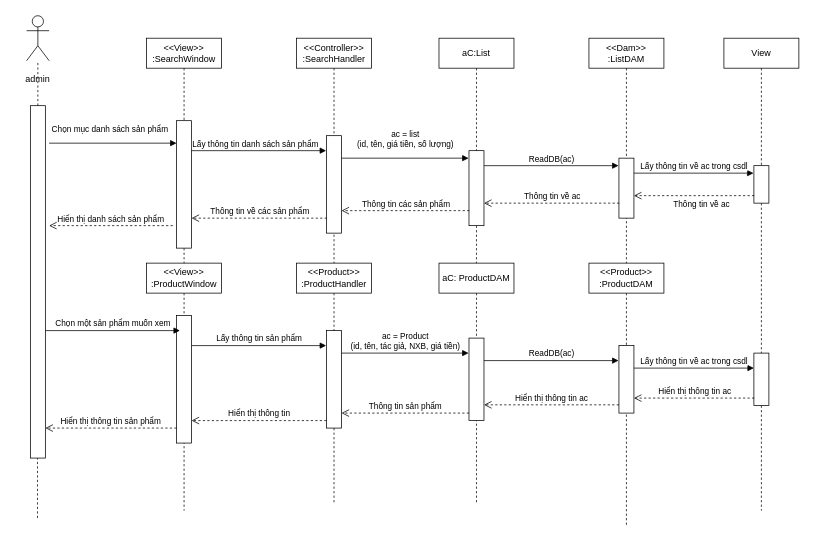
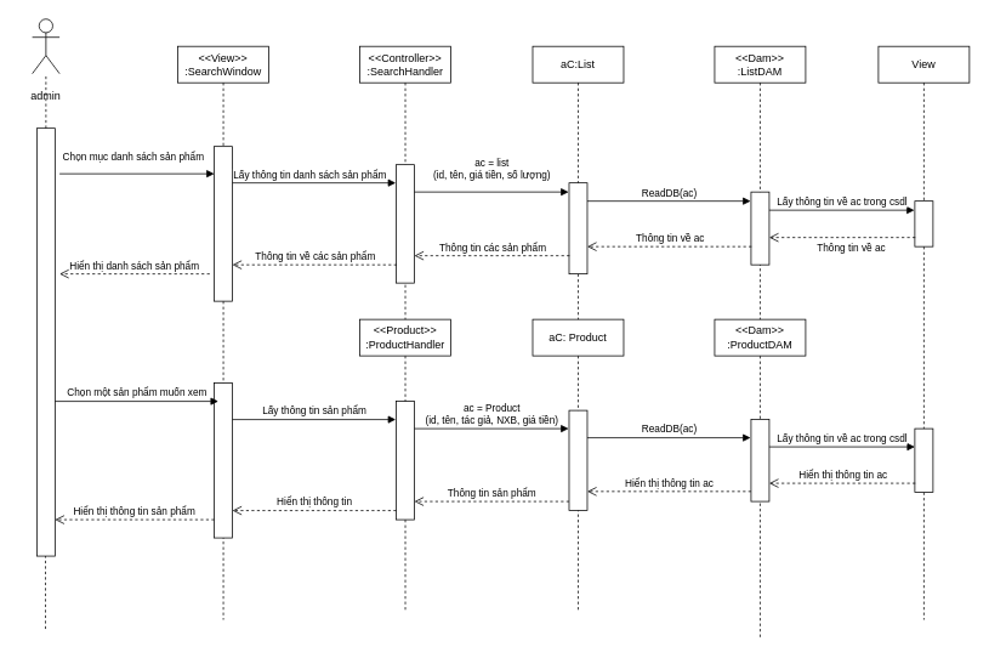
  <mxCell id="0" />
  <mxCell id="1" parent="0" />
  <mxCell id="2" value="Actor" style="shape=umlActor;verticalLabelPosition=bottom;verticalAlign=top;outlineConnect=0;html=1;fontColor=none;noLabel=1;" vertex="1" parent="1"><mxGeometry x="35" y="20" width="30" height="60" as="geometry" /></mxCell>
  <mxCell id="3" value="" style="html=1;points=[[0,0,0,0,5],[0,1,0,0,-5],[1,0,0,0,5],[1,1,0,0,-5]];perimeter=orthogonalPerimeter;outlineConnect=0;targetShapes=umlLifeline;portConstraint=eastwest;newEdgeStyle={&quot;curved&quot;:0,&quot;rounded&quot;:0};" vertex="1" parent="1"><mxGeometry x="40" y="140" width="20" height="470" as="geometry" /></mxCell>
  <mxCell id="4" value="&amp;lt;&amp;lt;View&amp;gt;&amp;gt;&lt;div&gt;:SearchWindow&lt;/div&gt;" style="shape=umlLifeline;perimeter=lifelinePerimeter;whiteSpace=wrap;html=1;container=1;dropTarget=0;collapsible=0;recursiveResize=0;outlineConnect=0;portConstraint=eastwest;newEdgeStyle={&quot;curved&quot;:0,&quot;rounded&quot;:0};" vertex="1" parent="1"><mxGeometry x="195" y="50" width="100" height="630" as="geometry" /></mxCell>
  <mxCell id="5" value="&amp;lt;&amp;lt;Controller&amp;gt;&amp;gt;&lt;div&gt;:SearchHandler&lt;/div&gt;" style="shape=umlLifeline;perimeter=lifelinePerimeter;whiteSpace=wrap;html=1;container=1;dropTarget=0;collapsible=0;recursiveResize=0;outlineConnect=0;portConstraint=eastwest;newEdgeStyle={&quot;curved&quot;:0,&quot;rounded&quot;:0};" vertex="1" parent="1"><mxGeometry x="395" y="50" width="100" height="620" as="geometry" /></mxCell>
  <mxCell id="6" value="" style="html=1;points=[[0,0,0,0,5],[0,1,0,0,-5],[1,0,0,0,5],[1,1,0,0,-5]];perimeter=orthogonalPerimeter;outlineConnect=0;targetShapes=umlLifeline;portConstraint=eastwest;newEdgeStyle={&quot;curved&quot;:0,&quot;rounded&quot;:0};" vertex="1" parent="5"><mxGeometry x="40" y="130" width="20" height="130" as="geometry" /></mxCell>
  <mxCell id="7" value="" style="html=1;points=[[0,0,0,0,5],[0,1,0,0,-5],[1,0,0,0,5],[1,1,0,0,-5]];perimeter=orthogonalPerimeter;outlineConnect=0;targetShapes=umlLifeline;portConstraint=eastwest;newEdgeStyle={&quot;curved&quot;:0,&quot;rounded&quot;:0};" vertex="1" parent="5"><mxGeometry x="40" y="390" width="20" height="130" as="geometry" /></mxCell>
  <mxCell id="8" value="aC:List" style="shape=umlLifeline;perimeter=lifelinePerimeter;whiteSpace=wrap;html=1;container=1;dropTarget=0;collapsible=0;recursiveResize=0;outlineConnect=0;portConstraint=eastwest;newEdgeStyle={&quot;curved&quot;:0,&quot;rounded&quot;:0};" vertex="1" parent="1"><mxGeometry x="585" y="50" width="100" height="620" as="geometry" /></mxCell>
  <mxCell id="9" value="" style="html=1;points=[[0,0,0,0,5],[0,1,0,0,-5],[1,0,0,0,5],[1,1,0,0,-5]];perimeter=orthogonalPerimeter;outlineConnect=0;targetShapes=umlLifeline;portConstraint=eastwest;newEdgeStyle={&quot;curved&quot;:0,&quot;rounded&quot;:0};" vertex="1" parent="8"><mxGeometry x="40" y="150" width="20" height="100" as="geometry" /></mxCell>
  <mxCell id="10" value="" style="html=1;points=[[0,0,0,0,5],[0,1,0,0,-5],[1,0,0,0,5],[1,1,0,0,-5]];perimeter=orthogonalPerimeter;outlineConnect=0;targetShapes=umlLifeline;portConstraint=eastwest;newEdgeStyle={&quot;curved&quot;:0,&quot;rounded&quot;:0};" vertex="1" parent="8"><mxGeometry x="40" y="400" width="20" height="110" as="geometry" /></mxCell>
  <mxCell id="11" value="&amp;lt;&amp;lt;Dam&amp;gt;&amp;gt;&lt;div&gt;:ListDAM&lt;/div&gt;" style="shape=umlLifeline;perimeter=lifelinePerimeter;whiteSpace=wrap;html=1;container=1;dropTarget=0;collapsible=0;recursiveResize=0;outlineConnect=0;portConstraint=eastwest;newEdgeStyle={&quot;curved&quot;:0,&quot;rounded&quot;:0};" vertex="1" parent="1"><mxGeometry x="785" y="50" width="100" height="650" as="geometry" /></mxCell>
  <mxCell id="12" value="" style="html=1;points=[[0,0,0,0,5],[0,1,0,0,-5],[1,0,0,0,5],[1,1,0,0,-5]];perimeter=orthogonalPerimeter;outlineConnect=0;targetShapes=umlLifeline;portConstraint=eastwest;newEdgeStyle={&quot;curved&quot;:0,&quot;rounded&quot;:0};" vertex="1" parent="11"><mxGeometry x="40" y="160" width="20" height="80" as="geometry" /></mxCell>
  <mxCell id="13" value="" style="html=1;points=[[0,0,0,0,5],[0,1,0,0,-5],[1,0,0,0,5],[1,1,0,0,-5]];perimeter=orthogonalPerimeter;outlineConnect=0;targetShapes=umlLifeline;portConstraint=eastwest;newEdgeStyle={&quot;curved&quot;:0,&quot;rounded&quot;:0};" vertex="1" parent="11"><mxGeometry x="40" y="410" width="20" height="90" as="geometry" /></mxCell>
  <mxCell id="14" value="View" style="shape=umlLifeline;perimeter=lifelinePerimeter;whiteSpace=wrap;html=1;container=1;dropTarget=0;collapsible=0;recursiveResize=0;outlineConnect=0;portConstraint=eastwest;newEdgeStyle={&quot;curved&quot;:0,&quot;rounded&quot;:0};" vertex="1" parent="1"><mxGeometry x="965" y="50" width="100" height="630" as="geometry" /></mxCell>
  <mxCell id="15" value="" style="html=1;points=[[0,0,0,0,5],[0,1,0,0,-5],[1,0,0,0,5],[1,1,0,0,-5]];perimeter=orthogonalPerimeter;outlineConnect=0;targetShapes=umlLifeline;portConstraint=eastwest;newEdgeStyle={&quot;curved&quot;:0,&quot;rounded&quot;:0};" vertex="1" parent="14"><mxGeometry x="40" y="170" width="20" height="50" as="geometry" /></mxCell>
  <mxCell id="16" value="" style="html=1;points=[[0,0,0,0,5],[0,1,0,0,-5],[1,0,0,0,5],[1,1,0,0,-5]];perimeter=orthogonalPerimeter;outlineConnect=0;targetShapes=umlLifeline;portConstraint=eastwest;newEdgeStyle={&quot;curved&quot;:0,&quot;rounded&quot;:0};" vertex="1" parent="14"><mxGeometry x="40" y="420" width="20" height="70" as="geometry" /></mxCell>
  <mxCell id="17" value="" style="endArrow=none;dashed=1;html=1;rounded=0;" edge="1" parent="1" source="3" target="2"><mxGeometry width="50" height="50" relative="1" as="geometry"><mxPoint x="45" y="200" as="sourcePoint" /><mxPoint x="95" y="150" as="targetPoint" /></mxGeometry></mxCell>
  <mxCell id="18" value="admin" style="text;html=1;align=center;verticalAlign=middle;whiteSpace=wrap;rounded=0;" vertex="1" parent="1"><mxGeometry x="20" y="90" width="60" height="30" as="geometry" /></mxCell>
  <mxCell id="19" value="" style="endArrow=none;dashed=1;html=1;rounded=0;" edge="1" parent="1"><mxGeometry width="50" height="50" relative="1" as="geometry"><mxPoint x="49.5" y="690" as="sourcePoint" /><mxPoint x="49.5" y="610" as="targetPoint" /></mxGeometry></mxCell>
  <mxCell id="20" value="" style="html=1;points=[[0,0,0,0,5],[0,1,0,0,-5],[1,0,0,0,5],[1,1,0,0,-5]];perimeter=orthogonalPerimeter;outlineConnect=0;targetShapes=umlLifeline;portConstraint=eastwest;newEdgeStyle={&quot;curved&quot;:0,&quot;rounded&quot;:0};" vertex="1" parent="1"><mxGeometry x="235" y="420" width="20" height="170" as="geometry" /></mxCell>
- <mxCell id="21" value="&amp;lt;&amp;lt;View&amp;gt;&amp;gt;&lt;div&gt;:ProductWindow&lt;/div&gt;" style="shape=umlLifeline;perimeter=lifelinePerimeter;whiteSpace=wrap;html=1;container=1;dropTarget=0;collapsible=0;recursiveResize=0;outlineConnect=0;portConstraint=eastwest;newEdgeStyle={&quot;curved&quot;:0,&quot;rounded&quot;:0};" vertex="1" parent="1"><mxGeometry x="195" y="350" width="100" height="40" as="geometry" /></mxCell>
  <mxCell id="22" value="&amp;lt;&amp;lt;Product&amp;gt;&amp;gt;&lt;div&gt;:ProductHandler&lt;/div&gt;" style="shape=umlLifeline;perimeter=lifelinePerimeter;whiteSpace=wrap;html=1;container=1;dropTarget=0;collapsible=0;recursiveResize=0;outlineConnect=0;portConstraint=eastwest;newEdgeStyle={&quot;curved&quot;:0,&quot;rounded&quot;:0};" vertex="1" parent="1"><mxGeometry x="395" y="350" width="100" height="40" as="geometry" /></mxCell>
- <mxCell id="23" value="aC: ProductDAM" style="shape=umlLifeline;perimeter=lifelinePerimeter;whiteSpace=wrap;html=1;container=1;dropTarget=0;collapsible=0;recursiveResize=0;outlineConnect=0;portConstraint=eastwest;newEdgeStyle={&quot;curved&quot;:0,&quot;rounded&quot;:0};" vertex="1" parent="1"><mxGeometry x="585" y="350" width="100" height="40" as="geometry" /></mxCell>
- <mxCell id="24" value="&amp;lt;&amp;lt;Product&amp;gt;&amp;gt;&lt;div&gt;:ProductDAM&lt;/div&gt;" style="shape=umlLifeline;perimeter=lifelinePerimeter;whiteSpace=wrap;html=1;container=1;dropTarget=0;collapsible=0;recursiveResize=0;outlineConnect=0;portConstraint=eastwest;newEdgeStyle={&quot;curved&quot;:0,&quot;rounded&quot;:0};" vertex="1" parent="1"><mxGeometry x="785" y="350" width="100" height="40" as="geometry" /></mxCell>
+ <mxCell id="23" value="aC: Product" style="shape=umlLifeline;perimeter=lifelinePerimeter;whiteSpace=wrap;html=1;container=1;dropTarget=0;collapsible=0;recursiveResize=0;outlineConnect=0;portConstraint=eastwest;newEdgeStyle={&quot;curved&quot;:0,&quot;rounded&quot;:0};" vertex="1" parent="1"><mxGeometry x="585" y="350" width="100" height="40" as="geometry" /></mxCell>
+ <mxCell id="24" value="&amp;lt;&amp;lt;Dam&amp;gt;&amp;gt;&lt;div&gt;:ProductDAM&lt;/div&gt;" style="shape=umlLifeline;perimeter=lifelinePerimeter;whiteSpace=wrap;html=1;container=1;dropTarget=0;collapsible=0;recursiveResize=0;outlineConnect=0;portConstraint=eastwest;newEdgeStyle={&quot;curved&quot;:0,&quot;rounded&quot;:0};" vertex="1" parent="1"><mxGeometry x="785" y="350" width="100" height="40" as="geometry" /></mxCell>
  <mxCell id="25" value="Chọn mục danh sách sản phẩm" style="html=1;verticalAlign=bottom;endArrow=block;curved=0;rounded=0;" edge="1" parent="1" source="27" target="4"><mxGeometry x="NaN" y="119" width="80" relative="1" as="geometry"><mxPoint x="65" y="190" as="sourcePoint" /><mxPoint x="145" y="190" as="targetPoint" /><mxPoint x="-99" y="-65" as="offset" /></mxGeometry></mxCell>
  <mxCell id="26" value="" style="html=1;verticalAlign=bottom;endArrow=block;curved=0;rounded=0;" edge="1" parent="1" target="27"><mxGeometry width="80" relative="1" as="geometry"><mxPoint x="65" y="190" as="sourcePoint" /><mxPoint x="245" y="190" as="targetPoint" /></mxGeometry></mxCell>
  <mxCell id="27" value="" style="html=1;points=[[0,0,0,0,5],[0,1,0,0,-5],[1,0,0,0,5],[1,1,0,0,-5]];perimeter=orthogonalPerimeter;outlineConnect=0;targetShapes=umlLifeline;portConstraint=eastwest;newEdgeStyle={&quot;curved&quot;:0,&quot;rounded&quot;:0};" vertex="1" parent="1"><mxGeometry x="235" y="160" width="20" height="170" as="geometry" /></mxCell>
  <mxCell id="28" value="Lấy thông tin danh sách sản phẩm" style="html=1;verticalAlign=bottom;endArrow=block;curved=0;rounded=0;" edge="1" parent="1"><mxGeometry x="-0.05" width="80" relative="1" as="geometry"><mxPoint x="255" y="200" as="sourcePoint" /><mxPoint x="434.5" y="200" as="targetPoint" /><mxPoint as="offset" /></mxGeometry></mxCell>
  <mxCell id="29" value="&lt;span&gt;ac = list&lt;/span&gt;&lt;div&gt;&lt;span style=&quot;background-color: light-dark(#ffffff, var(--ge-dark-color, #121212)); color: light-dark(rgb(0, 0, 0), rgb(255, 255, 255));&quot;&gt;(id, tên, giá tiền, số lượng)&lt;/span&gt;&lt;/div&gt;" style="html=1;verticalAlign=bottom;endArrow=block;curved=0;rounded=0;" edge="1" parent="1"><mxGeometry x="0.003" y="10" width="80" relative="1" as="geometry"><mxPoint x="455" y="210" as="sourcePoint" /><mxPoint x="624.5" y="210" as="targetPoint" /><mxPoint as="offset" /></mxGeometry></mxCell>
  <mxCell id="30" value="ReadDB(ac)" style="html=1;verticalAlign=bottom;endArrow=block;curved=0;rounded=0;" edge="1" parent="1"><mxGeometry width="80" relative="1" as="geometry"><mxPoint x="645" y="220" as="sourcePoint" /><mxPoint x="824.5" y="220" as="targetPoint" /></mxGeometry></mxCell>
  <mxCell id="31" value="Lấy thông tin về ac trong csdl" style="html=1;verticalAlign=bottom;endArrow=block;curved=0;rounded=0;" edge="1" parent="1"><mxGeometry width="80" relative="1" as="geometry"><mxPoint x="845" y="230" as="sourcePoint" /><mxPoint x="1004.5" y="230" as="targetPoint" /></mxGeometry></mxCell>
  <mxCell id="32" value="Thông tin về ac" style="html=1;verticalAlign=bottom;endArrow=open;dashed=1;endSize=8;curved=0;rounded=0;" edge="1" parent="1"><mxGeometry x="-0.121" y="20" relative="1" as="geometry"><mxPoint x="1005.5" y="260" as="sourcePoint" /><mxPoint x="845" y="260" as="targetPoint" /><mxPoint as="offset" /></mxGeometry></mxCell>
  <mxCell id="33" value="Thông tin về ac" style="html=1;verticalAlign=bottom;endArrow=open;dashed=1;endSize=8;curved=0;rounded=0;" edge="1" parent="1"><mxGeometry relative="1" as="geometry"><mxPoint x="825.5" y="270" as="sourcePoint" /><mxPoint x="645" y="270" as="targetPoint" /></mxGeometry></mxCell>
  <mxCell id="34" value="Thông tin các sản phẩm" style="html=1;verticalAlign=bottom;endArrow=open;dashed=1;endSize=8;curved=0;rounded=0;" edge="1" parent="1"><mxGeometry relative="1" as="geometry"><mxPoint x="625.5" y="280" as="sourcePoint" /><mxPoint x="455" y="280" as="targetPoint" /></mxGeometry></mxCell>
  <mxCell id="35" value="Thông tin về các sản phẩm" style="html=1;verticalAlign=bottom;endArrow=open;dashed=1;endSize=8;curved=0;rounded=0;" edge="1" parent="1"><mxGeometry relative="1" as="geometry"><mxPoint x="435.5" y="290" as="sourcePoint" /><mxPoint x="255" y="290" as="targetPoint" /></mxGeometry></mxCell>
  <mxCell id="36" value="Hiển thị danh sách sản phẩm" style="html=1;verticalAlign=bottom;endArrow=open;dashed=1;endSize=8;curved=0;rounded=0;" edge="1" parent="1"><mxGeometry relative="1" as="geometry"><mxPoint x="230" y="300" as="sourcePoint" /><mxPoint x="65" y="300" as="targetPoint" /></mxGeometry></mxCell>
  <mxCell id="37" value="Chọn một sản phẩm muốn xem" style="html=1;verticalAlign=bottom;endArrow=block;curved=0;rounded=0;" edge="1" parent="1"><mxGeometry width="80" relative="1" as="geometry"><mxPoint x="60" y="440" as="sourcePoint" /><mxPoint x="239.5" y="440" as="targetPoint" /></mxGeometry></mxCell>
  <mxCell id="38" value="Lấy thông tin sản phẩm" style="html=1;verticalAlign=bottom;endArrow=block;curved=0;rounded=0;" edge="1" parent="1"><mxGeometry width="80" relative="1" as="geometry"><mxPoint x="255" y="460" as="sourcePoint" /><mxPoint x="434.5" y="460" as="targetPoint" /></mxGeometry></mxCell>
  <mxCell id="39" value="ac = Product&lt;div&gt;(id, tên, tác giả, NXB, giá tiền)&lt;/div&gt;" style="html=1;verticalAlign=bottom;endArrow=block;curved=0;rounded=0;" edge="1" parent="1"><mxGeometry width="80" relative="1" as="geometry"><mxPoint x="455" y="470" as="sourcePoint" /><mxPoint x="624.5" y="470" as="targetPoint" /></mxGeometry></mxCell>
  <mxCell id="40" value="ReadDB(ac)" style="html=1;verticalAlign=bottom;endArrow=block;curved=0;rounded=0;" edge="1" parent="1"><mxGeometry width="80" relative="1" as="geometry"><mxPoint x="645" y="480" as="sourcePoint" /><mxPoint x="824.5" y="480" as="targetPoint" /></mxGeometry></mxCell>
  <mxCell id="41" value="Lấy thông tin về ac trong csdl" style="html=1;verticalAlign=bottom;endArrow=block;curved=0;rounded=0;" edge="1" parent="1"><mxGeometry width="80" relative="1" as="geometry"><mxPoint x="845" y="490" as="sourcePoint" /><mxPoint x="1005" y="490" as="targetPoint" /></mxGeometry></mxCell>
  <mxCell id="42" value="Hiển thị thông tin ac" style="html=1;verticalAlign=bottom;endArrow=open;dashed=1;endSize=8;curved=0;rounded=0;" edge="1" parent="1"><mxGeometry relative="1" as="geometry"><mxPoint x="1005.5" y="530" as="sourcePoint" /><mxPoint x="845" y="530" as="targetPoint" /></mxGeometry></mxCell>
  <mxCell id="43" value="Hiển thị thông tin ac" style="html=1;verticalAlign=bottom;endArrow=open;dashed=1;endSize=8;curved=0;rounded=0;" edge="1" parent="1"><mxGeometry relative="1" as="geometry"><mxPoint x="825" y="539" as="sourcePoint" /><mxPoint x="645" y="539" as="targetPoint" /></mxGeometry></mxCell>
  <mxCell id="44" value="Thông tin sản phẩm" style="html=1;verticalAlign=bottom;endArrow=open;dashed=1;endSize=8;curved=0;rounded=0;" edge="1" parent="1"><mxGeometry relative="1" as="geometry"><mxPoint x="625" y="550" as="sourcePoint" /><mxPoint x="455" y="550" as="targetPoint" /></mxGeometry></mxCell>
  <mxCell id="45" value="Hiển thị thông tin" style="html=1;verticalAlign=bottom;endArrow=open;dashed=1;endSize=8;curved=0;rounded=0;" edge="1" parent="1" source="7"><mxGeometry relative="1" as="geometry"><mxPoint x="425" y="560" as="sourcePoint" /><mxPoint x="255" y="560" as="targetPoint" /></mxGeometry></mxCell>
  <mxCell id="46" value="Hiển thị thông tin sản phẩm" style="html=1;verticalAlign=bottom;endArrow=open;dashed=1;endSize=8;curved=0;rounded=0;" edge="1" parent="1"><mxGeometry relative="1" as="geometry"><mxPoint x="235" y="570" as="sourcePoint" /><mxPoint x="60" y="570" as="targetPoint" /></mxGeometry></mxCell>
